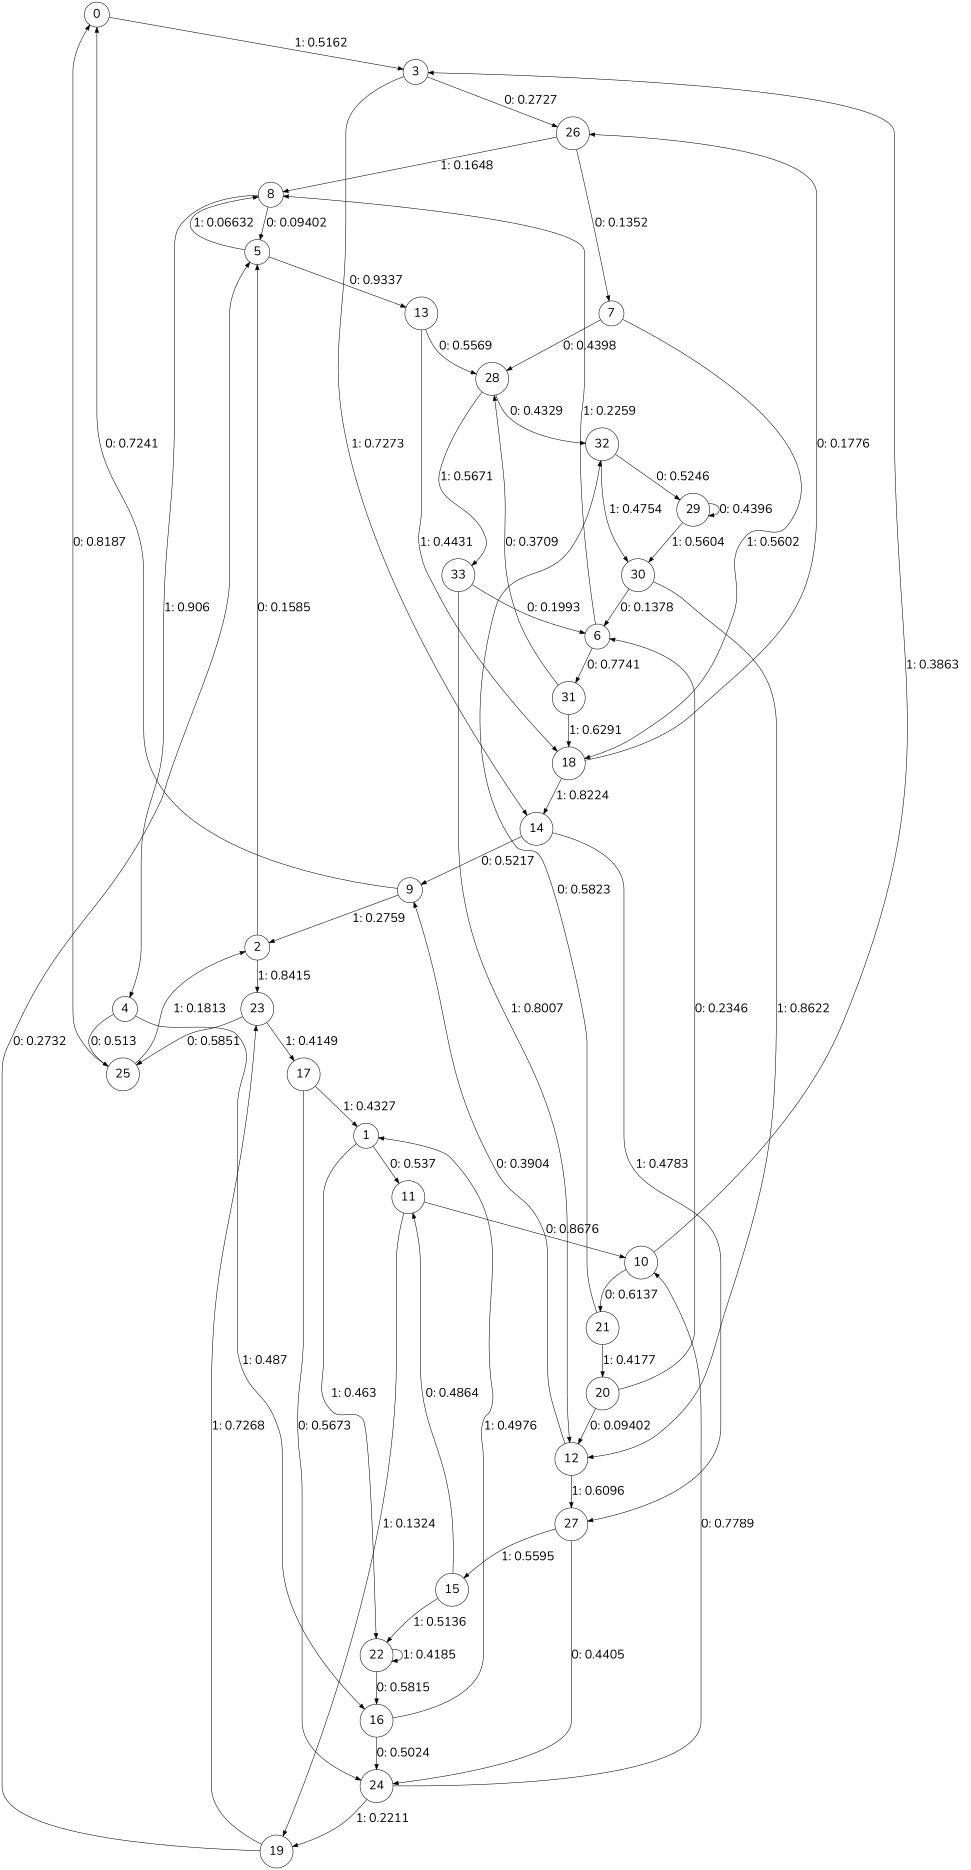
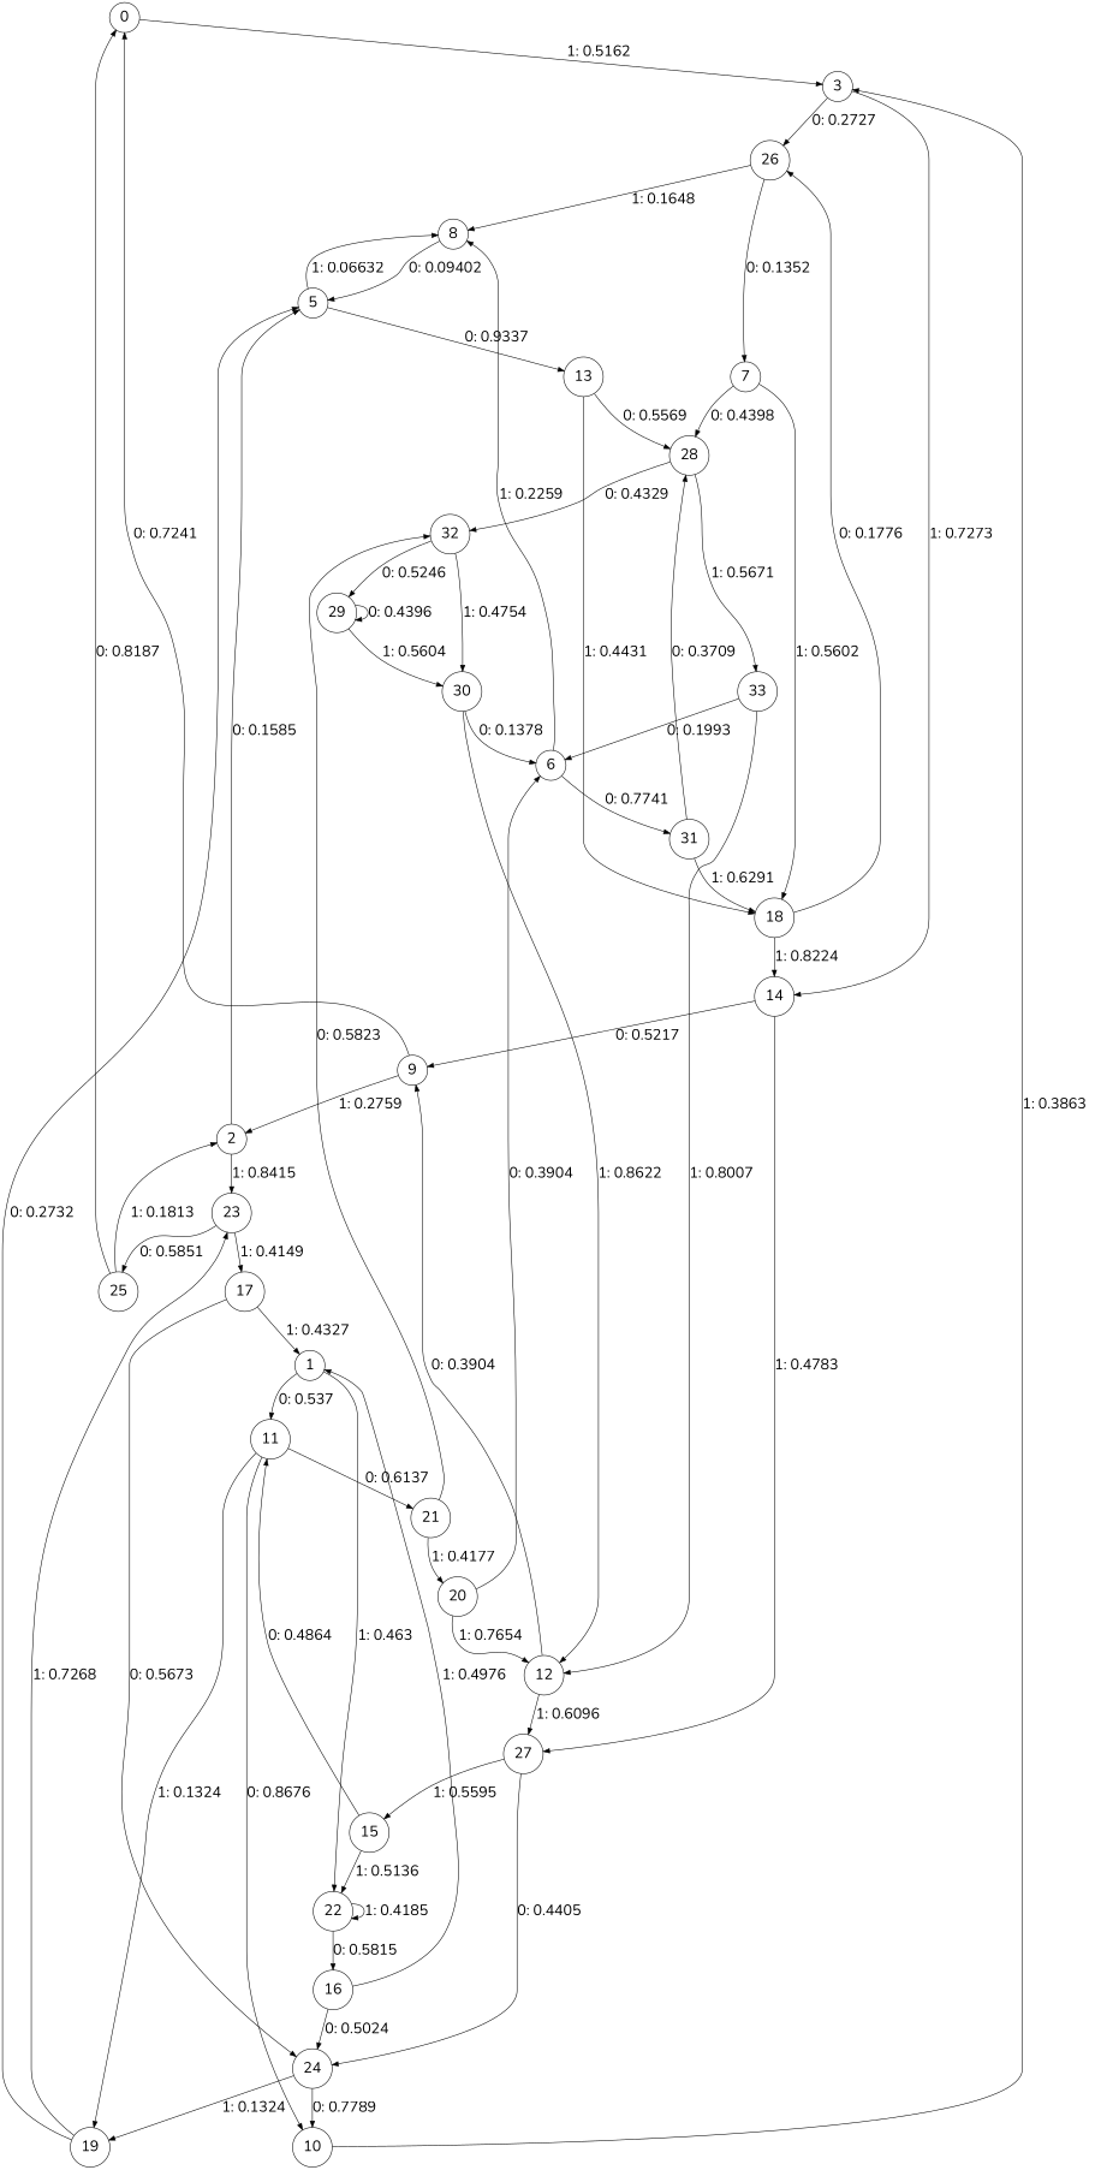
  digraph {
    fontname=Nunito
    node [fontname=Nunito fontsize=24 shape=circle]
    edge [fontname=Nunito fontsize=24]
    0
    3
    26
    14
    32
    29
    30
    33
    6
    12
    8
    7
    9
    27
    1
    11
    22
    10
    19
    16
    21
    5
    23
    2
    13
    25
    17
    28
    18
-   4
    24
    15
    31
    20
    0 -> 3 [label="1: 0.5162   "]
    3 -> 26 [label="0: 0.2727   "]
    3 -> 14 [label="1: 0.7273   "]
    26 -> 8 [label="1: 0.1648   "]
    26 -> 7 [label="0: 0.1352   "]
    14 -> 9 [label="0: 0.5217   "]
    14 -> 27 [label="1: 0.4783   "]
    32 -> 29 [label="0: 0.5246   "]
    32 -> 30 [label="1: 0.4754   "]
    29 -> 29 [label="0: 0.4396   "]
    29 -> 30 [label="1: 0.5604   "]
    30 -> 6 [label="0: 0.1378   "]
    30 -> 12 [label="1: 0.8622   "]
    33 -> 6 [label="0: 0.1993   "]
    33 -> 12 [label="1: 0.8007   "]
    6 -> 8 [label="1: 0.2259   "]
    6 -> 31 [label="0: 0.7741   "]
    12 -> 9 [label="0: 0.3904   "]
    12 -> 27 [label="1: 0.6096   "]
    8 -> 5 [label="0: 0.09402  "]
-   8 -> 4 [label="1: 0.906    "]
    7 -> 28 [label="0: 0.4398   "]
    7 -> 18 [label="1: 0.5602   "]
    9 -> 0 [label="0: 0.7241   "]
    9 -> 2 [label="1: 0.2759   "]
    27 -> 24 [label="0: 0.4405   "]
    27 -> 15 [label="1: 0.5595   "]
    1 -> 11 [label="0: 0.537    "]
    1 -> 22 [label="1: 0.463    "]
    11 -> 10 [label="0: 0.8676   "]
    11 -> 19 [label="1: 0.1324   "]
    22 -> 22 [label="1: 0.4185   "]
    22 -> 16 [label="0: 0.5815   "]
    10 -> 3 [label="1: 0.3863   "]
-   10 -> 21 [label="0: 0.6137   "]
+   11 -> 21 [label="0: 0.6137   "]
    19 -> 5 [label="0: 0.2732   "]
    19 -> 23 [label="1: 0.7268   "]
    16 -> 1 [label="1: 0.4976   "]
    16 -> 24 [label="0: 0.5024   "]
    21 -> 32 [label="0: 0.5823   "]
    21 -> 20 [label="1: 0.4177   "]
    5 -> 8 [label="1: 0.06632  "]
    5 -> 13 [label="0: 0.9337   "]
    23 -> 25 [label="0: 0.5851   "]
    23 -> 17 [label="1: 0.4149   "]
    2 -> 5 [label="0: 0.1585   "]
    2 -> 23 [label="1: 0.8415   "]
    13 -> 28 [label="0: 0.5569   "]
    13 -> 18 [label="1: 0.4431   "]
    25 -> 0 [label="0: 0.8187   "]
    25 -> 2 [label="1: 0.1813   "]
    17 -> 1 [label="1: 0.4327   "]
    17 -> 24 [label="0: 0.5673   "]
    28 -> 32 [label="0: 0.4329   "]
    28 -> 33 [label="1: 0.5671   "]
    18 -> 26 [label="0: 0.1776   "]
    18 -> 14 [label="1: 0.8224   "]
-   4 -> 16 [label="1: 0.487    "]
-   4 -> 25 [label="0: 0.513    "]
    24 -> 10 [label="0: 0.7789   "]
-   24 -> 19 [label="1: 0.2211   "]
+   24 -> 19 [label="1: 0.1324   "]
    15 -> 11 [label="0: 0.4864   "]
    15 -> 22 [label="1: 0.5136   "]
    31 -> 28 [label="0: 0.3709   "]
    31 -> 18 [label="1: 0.6291   "]
-   20 -> 6 [label="0: 0.2346   "]
-   20 -> 12 [label="0: 0.09402  "]
+   20 -> 6 [label="0: 0.3904   "]
+   20 -> 12 [label="1: 0.7654   "]
  }
